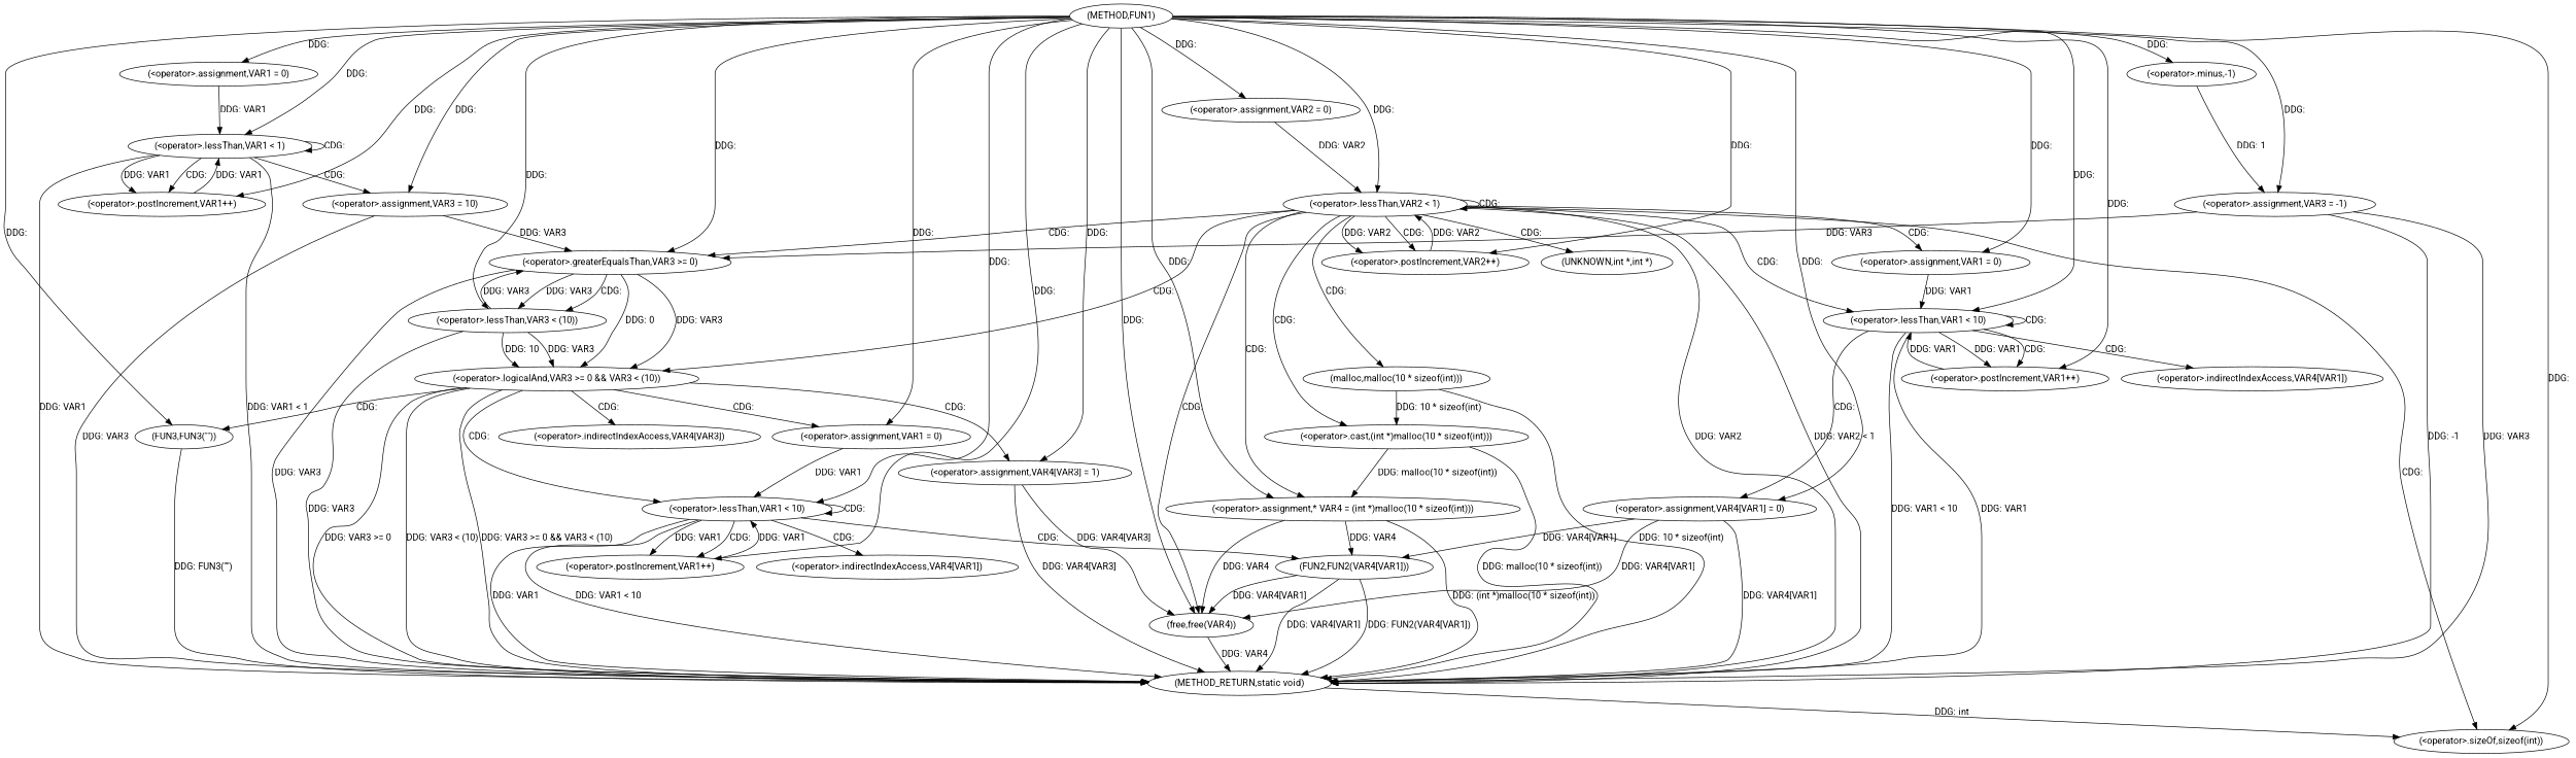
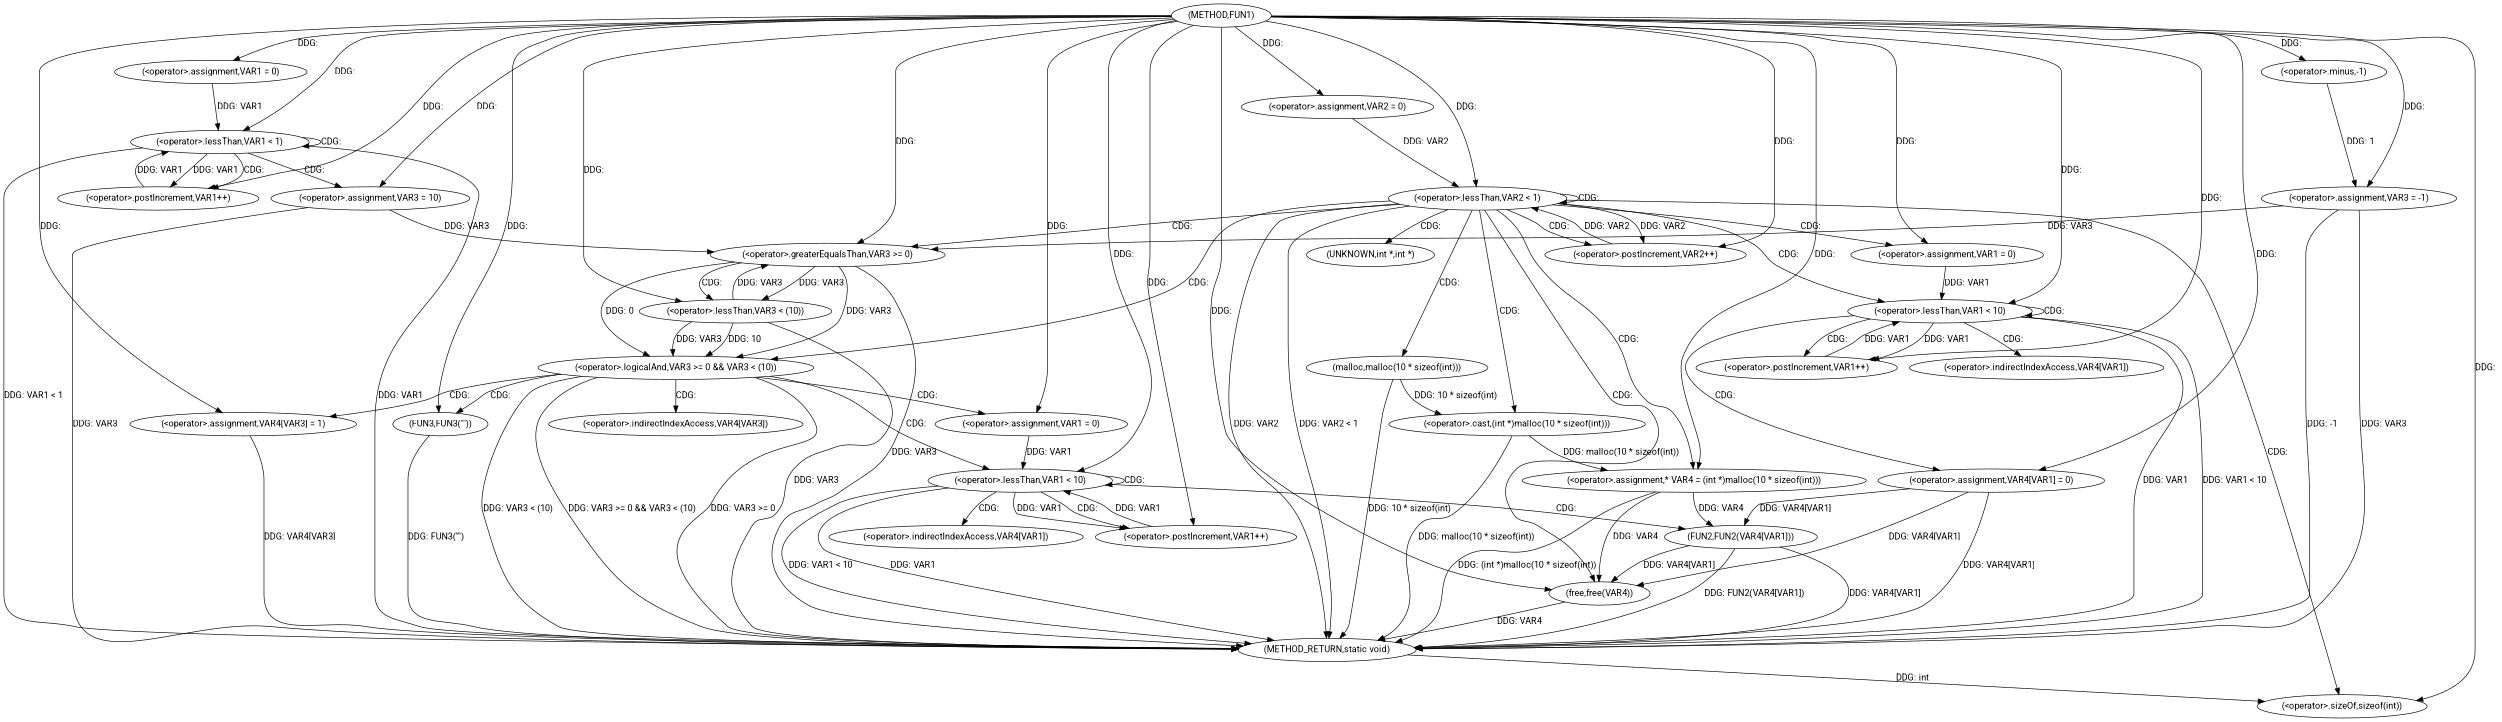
  digraph {
    fontname=Roboto
    node [fontname=Roboto]
    edge [fontname=Roboto]
    n1 [label="(METHOD,FUN1)"]
    n2 [label="(<operator>.assignment,VAR3 = -1)"]
    n3 [label="(<operator>.minus,-1)"]
    n4 [label="(<operator>.assignment,VAR1 = 0)"]
    n5 [label="(<operator>.lessThan,VAR1 < 1)"]
    n6 [label="(<operator>.postIncrement,VAR1++)"]
    n7 [label="(<operator>.assignment,VAR3 = 10)"]
    n8 [label="(<operator>.assignment,VAR2 = 0)"]
    n9 [label="(<operator>.lessThan,VAR2 < 1)"]
    n10 [label="(<operator>.postIncrement,VAR2++)"]
    n11 [label="(<operator>.assignment,* VAR4 = (int *)malloc(10 * sizeof(int)))"]
    n12 [label="(<operator>.sizeOf,sizeof(int))"]
    n13 [label="(<operator>.assignment,VAR1 = 0)"]
    n14 [label="(<operator>.lessThan,VAR1 < 10)"]
    n15 [label="(<operator>.postIncrement,VAR1++)"]
    n16 [label="(<operator>.assignment,VAR4[VAR1] = 0)"]
    n17 [label="(<operator>.greaterEqualsThan,VAR3 >= 0)"]
    n18 [label="(<operator>.lessThan,VAR3 < (10))"]
    n19 [label="(<operator>.assignment,VAR4[VAR3] = 1)"]
    n20 [label="(<operator>.assignment,VAR1 = 0)"]
    n21 [label="(<operator>.lessThan,VAR1 < 10)"]
    n22 [label="(<operator>.postIncrement,VAR1++)"]
    n23 [label="(FUN3,FUN3(\"\"))"]
    n24 [label="(free,free(VAR4))"]
    n25 [label="(METHOD_RETURN,static void)"]
    n26 [label="(<operator>.cast,(int *)malloc(10 * sizeof(int)))"]
    n27 [label="(malloc,malloc(10 * sizeof(int)))"]
    n28 [label="(<operator>.logicalAnd,VAR3 >= 0 && VAR3 < (10))"]
    n29 [label="(UNKNOWN,int *,int *)"]
    n30 [label="(FUN2,FUN2(VAR4[VAR1]))"]
    n31 [label="(<operator>.indirectIndexAccess,VAR4[VAR1])"]
    n32 [label="(<operator>.indirectIndexAccess,VAR4[VAR1])"]
    n33 [label="(<operator>.indirectIndexAccess,VAR4[VAR3])"]
    n1 -> n2 [label="DDG: "]
    n1 -> n3 [label="DDG: "]
    n1 -> n4 [label="DDG: "]
    n1 -> n5 [label="DDG: "]
    n1 -> n6 [label="DDG: "]
    n1 -> n7 [label="DDG: "]
    n1 -> n8 [label="DDG: "]
    n1 -> n9 [label="DDG: "]
    n1 -> n10 [label="DDG: "]
    n1 -> n11 [label="DDG: "]
    n1 -> n12 [label="DDG: "]
    n1 -> n13 [label="DDG: "]
    n1 -> n14 [label="DDG: "]
    n1 -> n15 [label="DDG: "]
    n1 -> n16 [label="DDG: "]
    n1 -> n17 [label="DDG: "]
    n1 -> n18 [label="DDG: "]
    n1 -> n19 [label="DDG: "]
    n1 -> n20 [label="DDG: "]
    n1 -> n21 [label="DDG: "]
    n1 -> n22 [label="DDG: "]
    n1 -> n23 [label="DDG: "]
    n1 -> n24 [label="DDG: "]
    n2 -> n17 [label="DDG: VAR3"]
    n2 -> n25 [label="DDG: -1"]
    n2 -> n25 [label="DDG: VAR3"]
    n3 -> n2 [label="DDG: 1"]
    n4 -> n5 [label="DDG: VAR1"]
    n5 -> n5 [label="CDG: "]
    n5 -> n6 [label="DDG: VAR1"]
    n5 -> n6 [label="CDG: "]
    n5 -> n7 [label="CDG: "]
    n5 -> n25 [label="DDG: VAR1"]
    n5 -> n25 [label="DDG: VAR1 < 1"]
    n6 -> n5 [label="DDG: VAR1"]
    n7 -> n17 [label="DDG: VAR3"]
    n7 -> n25 [label="DDG: VAR3"]
    n8 -> n9 [label="DDG: VAR2"]
    n9 -> n9 [label="CDG: "]
    n9 -> n10 [label="DDG: VAR2"]
    n9 -> n10 [label="CDG: "]
    n9 -> n11 [label="CDG: "]
    n9 -> n12 [label="CDG: "]
    n9 -> n13 [label="CDG: "]
    n9 -> n14 [label="CDG: "]
    n9 -> n17 [label="CDG: "]
    n9 -> n24 [label="CDG: "]
    n9 -> n25 [label="DDG: VAR2"]
    n9 -> n25 [label="DDG: VAR2 < 1"]
    n9 -> n26 [label="CDG: "]
    n9 -> n27 [label="CDG: "]
    n9 -> n28 [label="CDG: "]
    n9 -> n29 [label="CDG: "]
    n10 -> n9 [label="DDG: VAR2"]
    n11 -> n24 [label="DDG: VAR4"]
    n11 -> n25 [label="DDG: (int *)malloc(10 * sizeof(int))"]
    n11 -> n30 [label="DDG: VAR4"]
    n13 -> n14 [label="DDG: VAR1"]
    n14 -> n14 [label="CDG: "]
    n14 -> n15 [label="DDG: VAR1"]
    n14 -> n15 [label="CDG: "]
    n14 -> n16 [label="CDG: "]
    n14 -> n25 [label="DDG: VAR1"]
    n14 -> n25 [label="DDG: VAR1 < 10"]
    n14 -> n31 [label="CDG: "]
    n15 -> n14 [label="DDG: VAR1"]
    n16 -> n24 [label="DDG: VAR4[VAR1]"]
    n16 -> n25 [label="DDG: VAR4[VAR1]"]
    n16 -> n30 [label="DDG: VAR4[VAR1]"]
    n17 -> n18 [label="DDG: VAR3"]
    n17 -> n18 [label="CDG: "]
    n17 -> n25 [label="DDG: VAR3"]
    n17 -> n28 [label="DDG: VAR3"]
    n17 -> n28 [label="DDG: 0"]
    n18 -> n17 [label="DDG: VAR3"]
    n18 -> n25 [label="DDG: VAR3"]
    n18 -> n28 [label="DDG: VAR3"]
    n18 -> n28 [label="DDG: 10"]
-   n19 -> n24 [label="DDG: VAR4[VAR3]"]
    n19 -> n25 [label="DDG: VAR4[VAR3]"]
    n20 -> n21 [label="DDG: VAR1"]
    n21 -> n21 [label="CDG: "]
    n21 -> n22 [label="DDG: VAR1"]
    n21 -> n22 [label="CDG: "]
    n21 -> n25 [label="DDG: VAR1"]
    n21 -> n25 [label="DDG: VAR1 < 10"]
    n21 -> n30 [label="CDG: "]
    n21 -> n32 [label="CDG: "]
    n22 -> n21 [label="DDG: VAR1"]
    n23 -> n25 [label="DDG: FUN3(\"\")"]
    n24 -> n25 [label="DDG: VAR4"]
    n25 -> n12 [label="DDG: int"]
    n26 -> n11 [label="DDG: malloc(10 * sizeof(int))"]
    n26 -> n25 [label="DDG: malloc(10 * sizeof(int))"]
    n27 -> n25 [label="DDG: 10 * sizeof(int)"]
    n27 -> n26 [label="DDG: 10 * sizeof(int)"]
    n28 -> n19 [label="CDG: "]
    n28 -> n20 [label="CDG: "]
    n28 -> n21 [label="CDG: "]
    n28 -> n23 [label="CDG: "]
    n28 -> n25 [label="DDG: VAR3 < (10)"]
    n28 -> n25 [label="DDG: VAR3 >= 0 && VAR3 < (10)"]
    n28 -> n25 [label="DDG: VAR3 >= 0"]
    n28 -> n33 [label="CDG: "]
    n30 -> n24 [label="DDG: VAR4[VAR1]"]
    n30 -> n25 [label="DDG: VAR4[VAR1]"]
    n30 -> n25 [label="DDG: FUN2(VAR4[VAR1])"]
  }
